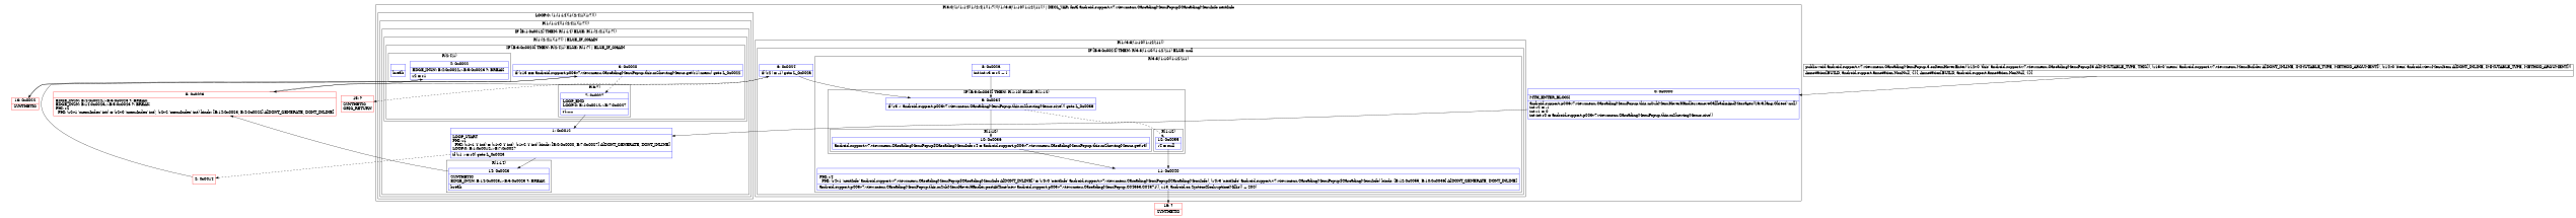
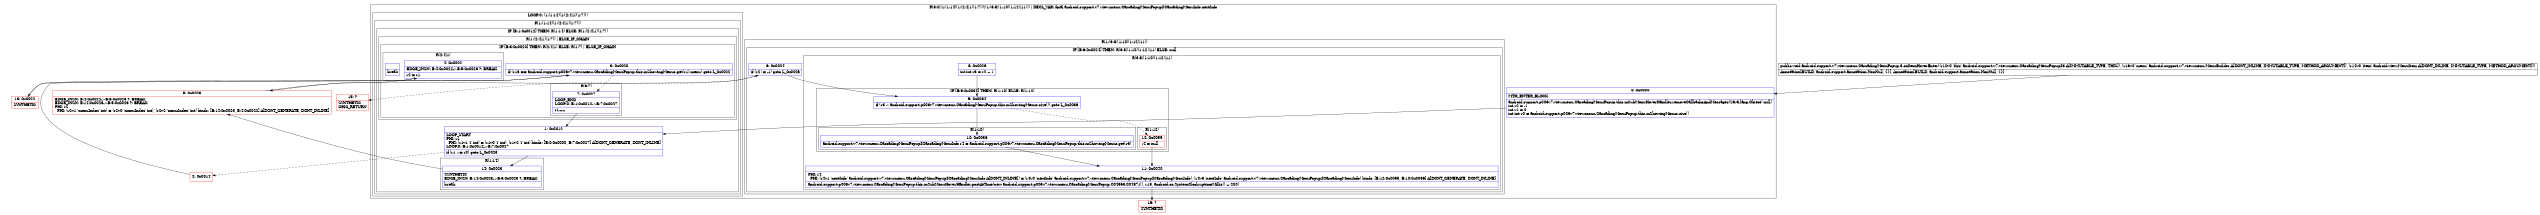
  digraph {
    node [color=blue shape=record]
    n1 [label="{14\:\ 0x0023|SYNTHETIC\lEDGE_INSN: B:14:0x0023\-\>B:5:0x0023 ?: BREAK  \l|break\l}"]
    n2 [label="{4\:\ 0x0022|EDGE_INSN: B:4:0x0022\-\>B:5:0x0023 ?: BREAK  \l|r2 = r1\l}"]
    n3 [label="{|break\l}"]
    n4 [label="{7\:\ 0x0027|LOOP_END\lLOOP:0: B:1:0x0012\-\>B:7:0x0027\l|r1++\l}"]
    n5 [label="{3\:\ 0x0020|if (r13 == android.support.p003v7.view.menu.CascadingMenuPopup.this.mShowingMenus.get(r1).menu) goto L_0x0022\l}"]
    n6 [label="{1\:\ 0x0012|LOOP_START\lPHI: r1 \l  PHI: (r1v1 'i' int) = (r1v0 'i' int), (r1v2 'i' int) binds: [B:0:0x0000, B:7:0x0027] A[DONT_GENERATE, DONT_INLINE]\lLOOP:0: B:1:0x0012\-\>B:7:0x0027\l|if (r1 \>= r0) goto L_0x0023\l}"]
    n7 [label="{10\:\ 0x0036|android.support.v7.view.menu.CascadingMenuPopup$CascadingMenuInfo r4 = android.support.p003v7.view.menu.CascadingMenuPopup.this.mShowingMenus.get(r3)\l}"]
-   n8 [label="{12\:\ 0x0055|r4 = null\l}"]
+   n8 [color=red label="{12\:\ 0x0055|r4 = null\l}"]
    n9 [label="{9\:\ 0x0034|if (r3 \< android.support.p003v7.view.menu.CascadingMenuPopup.this.mShowingMenus.size()) goto L_0x0036\l}"]
    n10 [label="{8\:\ 0x002a|int int r3 = r2 + 1\l}"]
    n11 [label="{11\:\ 0x0040|PHI: r4 \l  PHI: (r4v1 'nextInfo' android.support.v7.view.menu.CascadingMenuPopup$CascadingMenuInfo A[DONT_INLINE]) = (r4v0 'nextInfo' android.support.v7.view.menu.CascadingMenuPopup$CascadingMenuInfo), (r4v3 'nextInfo' android.support.v7.view.menu.CascadingMenuPopup$CascadingMenuInfo) binds: [B:12:0x0055, B:10:0x0036] A[DONT_GENERATE, DONT_INLINE]\l|android.support.p003v7.view.menu.CascadingMenuPopup.this.mSubMenuHoverHandler.postAtTime(new android.support.p003v7.view.menu.CascadingMenuPopup.C04363.C04371(), r13, android.os.SystemClock.uptimeMillis() + 200)\l}"]
    n12 [label="{6\:\ 0x0024|if (r2 != \-1) goto L_0x002a\l}"]
    n13 [label="{0\:\ 0x0000|MTH_ENTER_BLOCK\l|android.support.p003v7.view.menu.CascadingMenuPopup.this.mSubMenuHoverHandler.removeCallbacksAndMessages((java.lang.Object) null)\lint r2 = \-1\lint r1 = 0\lint int r0 = android.support.p003v7.view.menu.CascadingMenuPopup.this.mShowingMenus.size()\l}"]
    n14 [color=red label="{5\:\ 0x0023|EDGE_INSN: B:4:0x0022\-\>B:5:0x0023 ?: BREAK  \lEDGE_INSN: B:14:0x0023\-\>B:5:0x0023 ?: BREAK  \lPHI: r2 \l  PHI: (r2v1 'menuIndex' int) = (r2v0 'menuIndex' int), (r2v2 'menuIndex' int) binds: [B:14:0x0023, B:4:0x0022] A[DONT_GENERATE, DONT_INLINE]\l}"]
    n15 [color=red label="{13\:\ 0x0022|SYNTHETIC\l}"]
    n16 [color=red label="{2\:\ 0x0014}"]
    n17 [color=red label="{16\:\ ?|SYNTHETIC\l}"]
    n18 [color=red label="{15\:\ ?|SYNTHETIC\lORIG_RETURN\l}"]
    n19 [label="{public void android.support.v7.view.menu.CascadingMenuPopup.3.onItemHoverEnter((r12v0 'this' android.support.v7.view.menu.CascadingMenuPopup$3 A[IMMUTABLE_TYPE, THIS]), (r13v0 'menu' android.support.v7.view.menu.MenuBuilder A[DONT_INLINE, IMMUTABLE_TYPE, METHOD_ARGUMENT]), (r14v0 'item' android.view.MenuItem A[DONT_INLINE, IMMUTABLE_TYPE, METHOD_ARGUMENT]))  | Annotation[BUILD, android.support.annotation.NonNull, \{\}], Annotation[BUILD, android.support.annotation.NonNull, \{\}]\l}" color=""]
    subgraph cluster_1 {
      label="R(3:0|(1:(1:14)(1:(2:4|1)(1:7)))|(1:(3:8|(1:10)(1:12)|11))) | DECL_VAR: final android.support.v7.view.menu.CascadingMenuPopup$CascadingMenuInfo nextInfo\l"
      n13
      subgraph cluster_2 {
        label="LOOP:0: (1:(1:14)(1:(2:4|1)(1:7)))"
        subgraph cluster_3 {
          label="R(1:(1:14)(1:(2:4|1)(1:7)))"
          subgraph cluster_4 {
            label="IF [B:1:0x0012] THEN: R(1:14) ELSE: R(1:(2:4|1)(1:7))"
            n6
            subgraph cluster_5 {
              label="R(1:14)"
              n1
            }
            subgraph cluster_6 {
              label="R(1:(2:4|1)(1:7)) | ELSE_IF_CHAIN\l"
              subgraph cluster_7 {
                label="IF [B:3:0x0020] THEN: R(2:4|1) ELSE: R(1:7) | ELSE_IF_CHAIN\l"
                n5
                subgraph cluster_8 {
                  label="R(2:4|1)"
                  n2
                  n3
                }
                subgraph cluster_9 {
                  label="R(6:7)"
                  n4
                }
              }
            }
          }
        }
      }
      subgraph cluster_10 {
        label="R(1:(3:8|(1:10)(1:12)|11))"
        subgraph cluster_11 {
          label="IF [B:6:0x0024] THEN: R(3:8|(1:10)(1:12)|11) ELSE: null"
          n12
          subgraph cluster_12 {
            label="R(3:8|(1:10)(1:12)|11)"
            n10
            n11
            subgraph cluster_13 {
              label="IF [B:9:0x0034] THEN: R(1:10) ELSE: R(1:12)"
              n9
              subgraph cluster_14 {
                label="R(1:10)"
                n7
              }
              subgraph cluster_15 {
                label="R(1:12)"
                n8
              }
            }
          }
        }
      }
    }
    n1 -> n14
    n2 -> n14
    n4 -> n6
    n5 -> n4 [style=dashed]
    n5 -> n15
    n6 -> n1
    n6 -> n16 [style=dashed]
    n7 -> n11
    n8 -> n11
    n9 -> n7
    n9 -> n8 [style=dashed]
    n10 -> n9
    n11 -> n17
    n12 -> n9
    n12 -> n18 [style=dashed]
    n13 -> n6
    n14 -> n12
    n15 -> n2
    n16 -> n5
    n19 -> n13
  }
